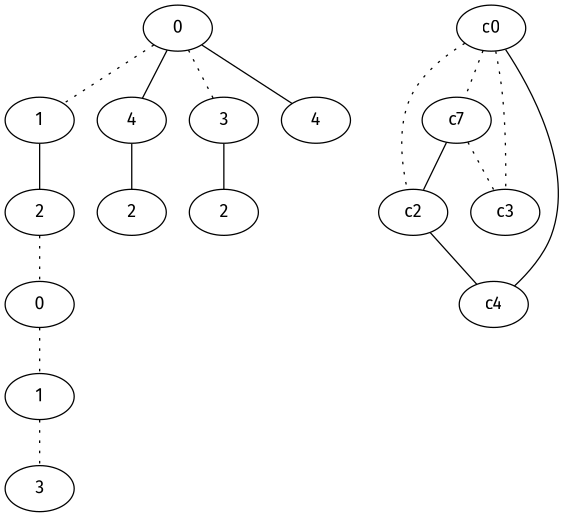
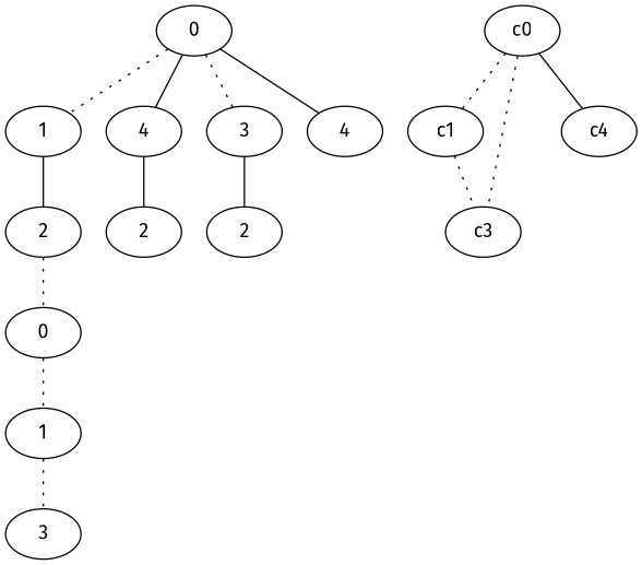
  graph {
    fontname="Fira Sans"
    node [fontname="Fira Sans"]
    edge [fontname="Fira Sans" style=dotted]
    n1 [label=0]
    n2 [label=1]
    n3 [label=4]
    n4 [label=3]
    n5 [label=4]
    n6 [label=2]
    n7 [label=2]
    n8 [label=2]
    n9 [label=0]
    n10 [label=1]
    n11 [label=3]
    c0
-   c1 [label=c7]
-   c2
+   c1
    c3
    c4
    n1 -- n2
    n1 -- n3 [style=""]
    n1 -- n4
    n1 -- n5 [style=""]
    n2 -- n6 [style=""]
    n3 -- n7 [style=""]
    n4 -- n8 [style=""]
    n6 -- n9
    n9 -- n10
    n10 -- n11
    c0 -- c1
-   c0 -- c2
    c0 -- c3
    c0 -- c4 [style=""]
-   c1 -- c2 [style=""]
    c1 -- c3
-   c2 -- c4 [style=""]
  }
